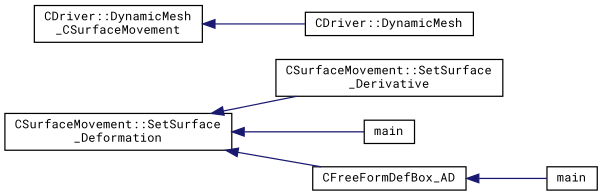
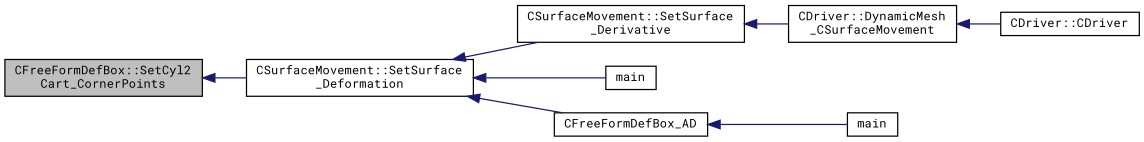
  digraph {
    fontname="Roboto Mono"
    rankdir=LR
    node [color=black fillcolor=white fontname="Roboto Mono" fontsize=10 shape=record style=filled]
    edge [color=midnightblue dir=back fontname="Roboto Mono" fontsize=10 labelfontname=Helvetica labelfontsize=10 style=solid]
+   n1 [fillcolor=grey75 fontcolor=black height=0.2 label="CFreeFormDefBox::SetCyl2\lCart_CornerPoints" width=0.4]
    n2 [height=0.2 label="CSurfaceMovement::SetSurface\l_Deformation" width=0.4]
    n3 [height=0.2 label="CSurfaceMovement::SetSurface\l_Derivative" width=0.4]
    n4 [height=0.2 label=main width=0.4]
    n5 [height=0.2 label=CFreeFormDefBox_AD width=0.4]
    n6 [height=0.2 label="CDriver::DynamicMesh\l_CSurfaceMovement" width=0.4]
    n7 [height=0.2 label=main width=0.4]
-   n8 [height=0.2 label="CDriver::DynamicMesh" width=0.4]
+   n8 [height=0.2 label="CDriver::CDriver" width=0.4]
+   n1 -> n2
    n2 -> n3
    n2 -> n4
    n2 -> n5
+   n3 -> n6
    n5 -> n7
    n6 -> n8
  }
